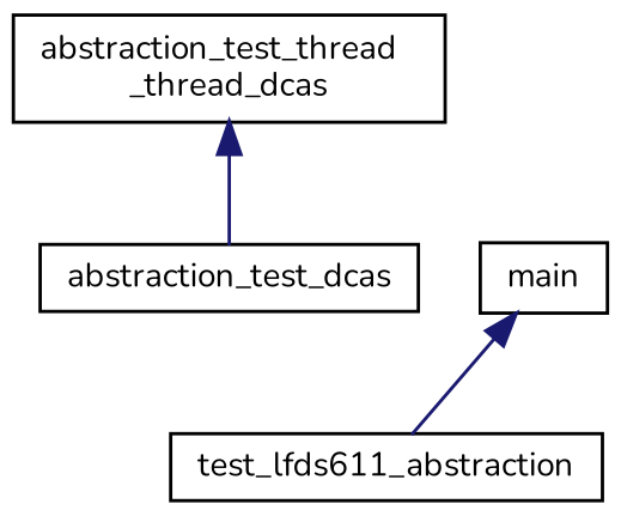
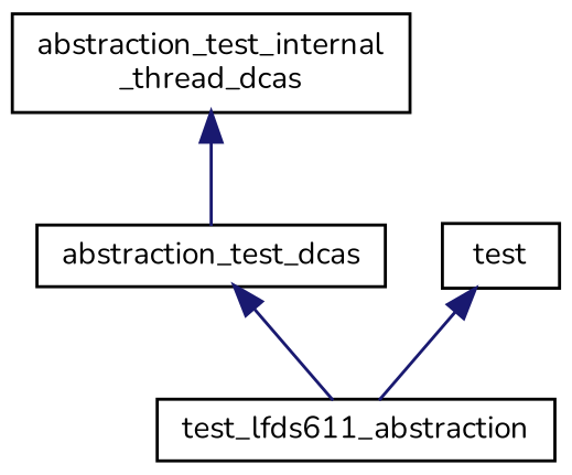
  digraph {
    fontname=Nunito
    rankdir=TB
    node [color=black fillcolor=white fontname=Nunito fontsize=10 shape=record style=filled]
    edge [color=midnightblue dir=back fontname=Nunito fontsize=10 labelfontname=Helvetica labelfontsize=10 style=solid]
-   n1 [height=0.2 label="abstraction_test_thread\l_thread_dcas" width=0.4]
+   n1 [height=0.2 label="abstraction_test_internal\l_thread_dcas" width=0.4]
    n2 [height=0.2 label=abstraction_test_dcas width=0.4]
    n3 [height=0.2 label=test_lfds611_abstraction width=0.4]
-   n4 [height=0.2 label=main width=0.4]
+   n4 [height=0.2 label=test width=0.4]
    n1 -> n2
+   n2 -> n3
    n4 -> n3
  }
